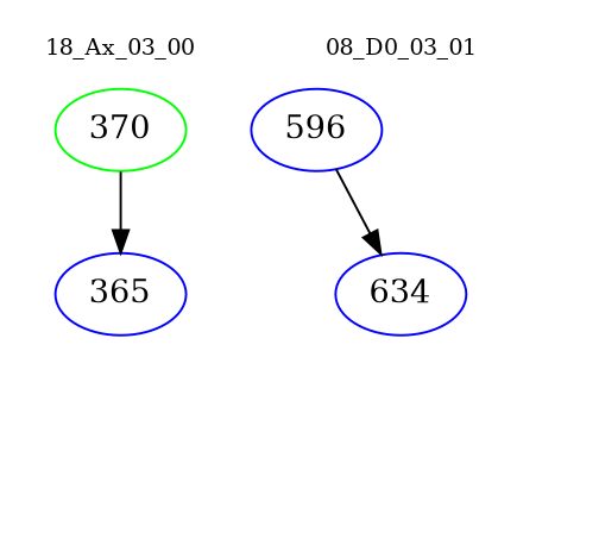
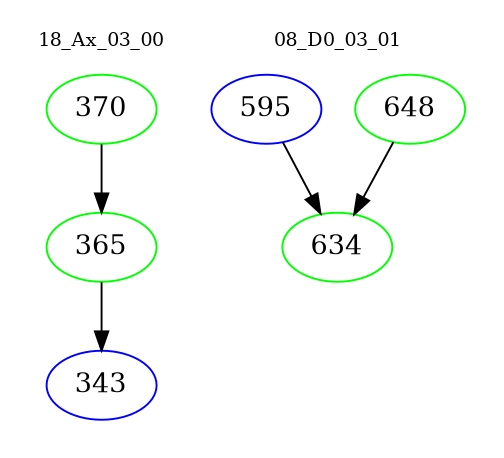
  digraph {
    node [color=blue]
    edge [color=black]
    n1 [color=green label=370]
-   n2 [label=365]
-   n5 [label=634]
-   n6 [label=596]
+   n2 [color=green label=365]
+   n3 [label=343]
+   n4 [color=green label=648]
+   n5 [color=green label=634]
+   n6 [label=595]
    subgraph cluster_1 {
      color=white
      fontsize=10
      label="18_Ax_03_00"
      n1
      n2
+     n3
    }
    subgraph cluster_2 {
      color=white
      fontsize=10
      label="08_D0_03_01"
+     n4
      n5
      n6
    }
    n1 -> n2
+   n2 -> n3
+   n4 -> n5
    n6 -> n5
  }
